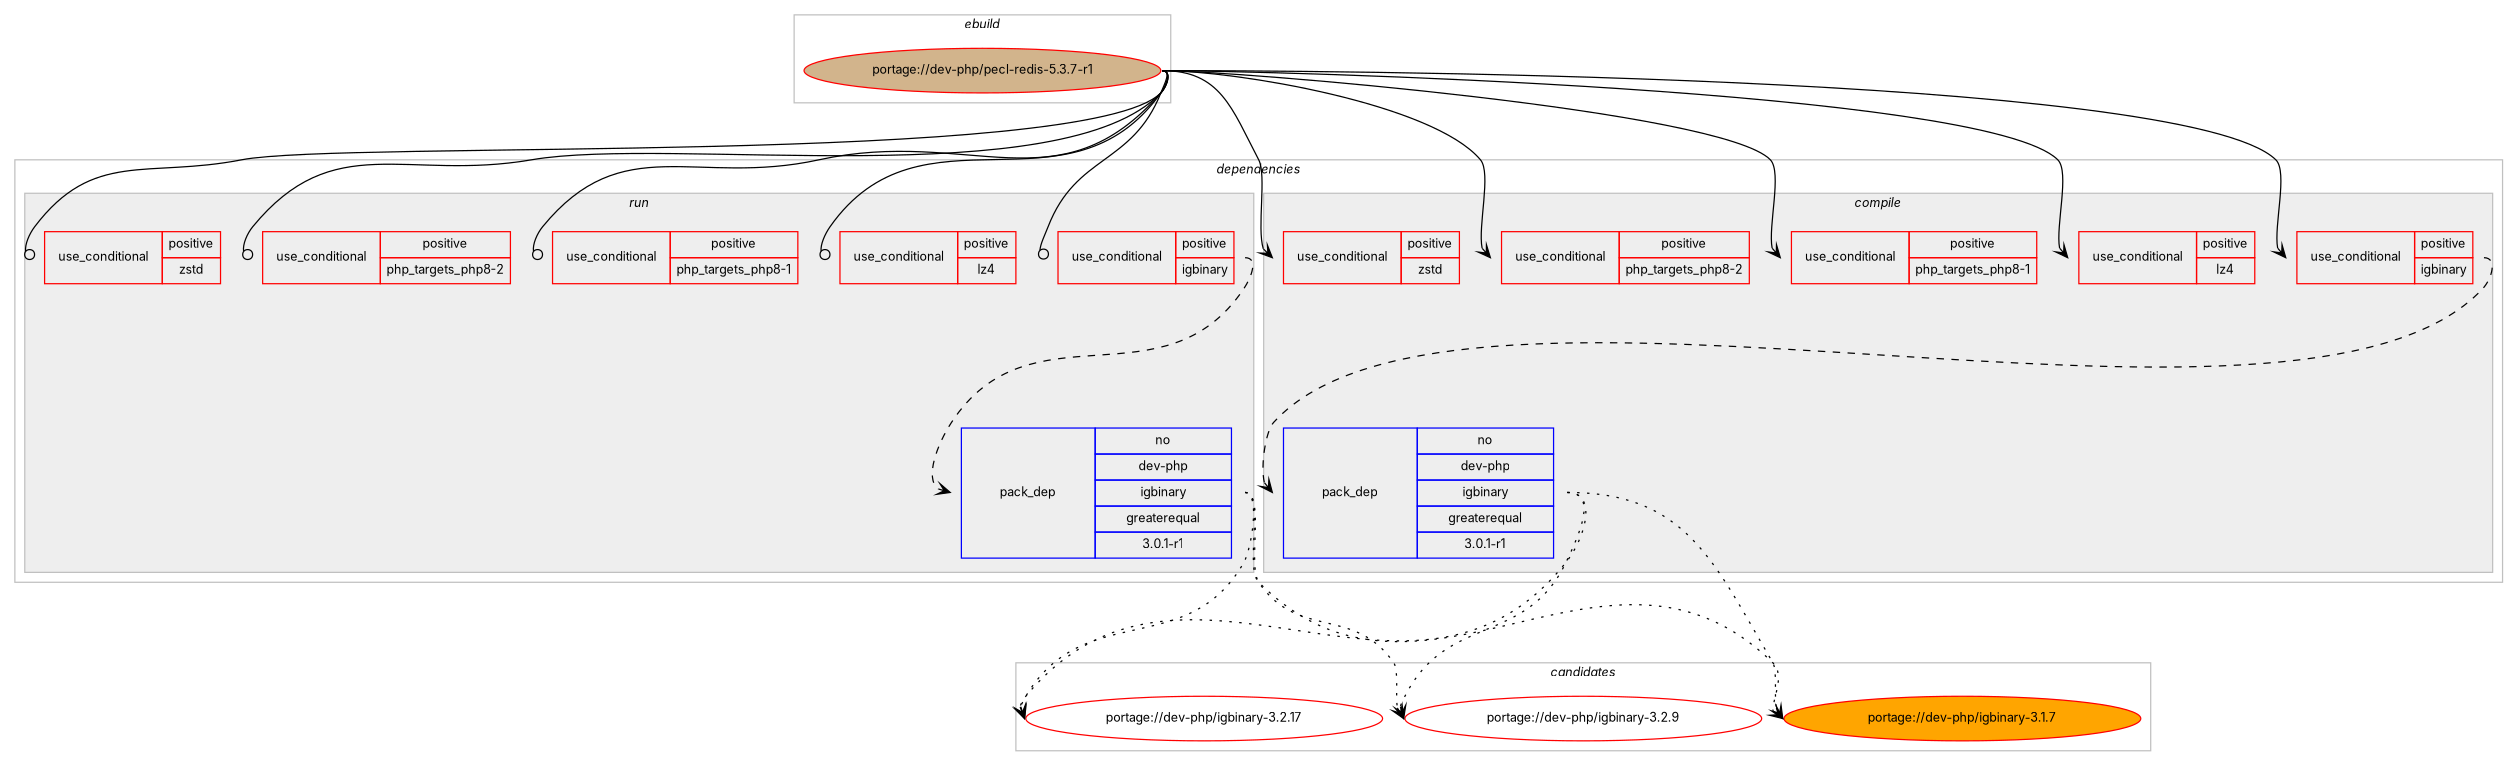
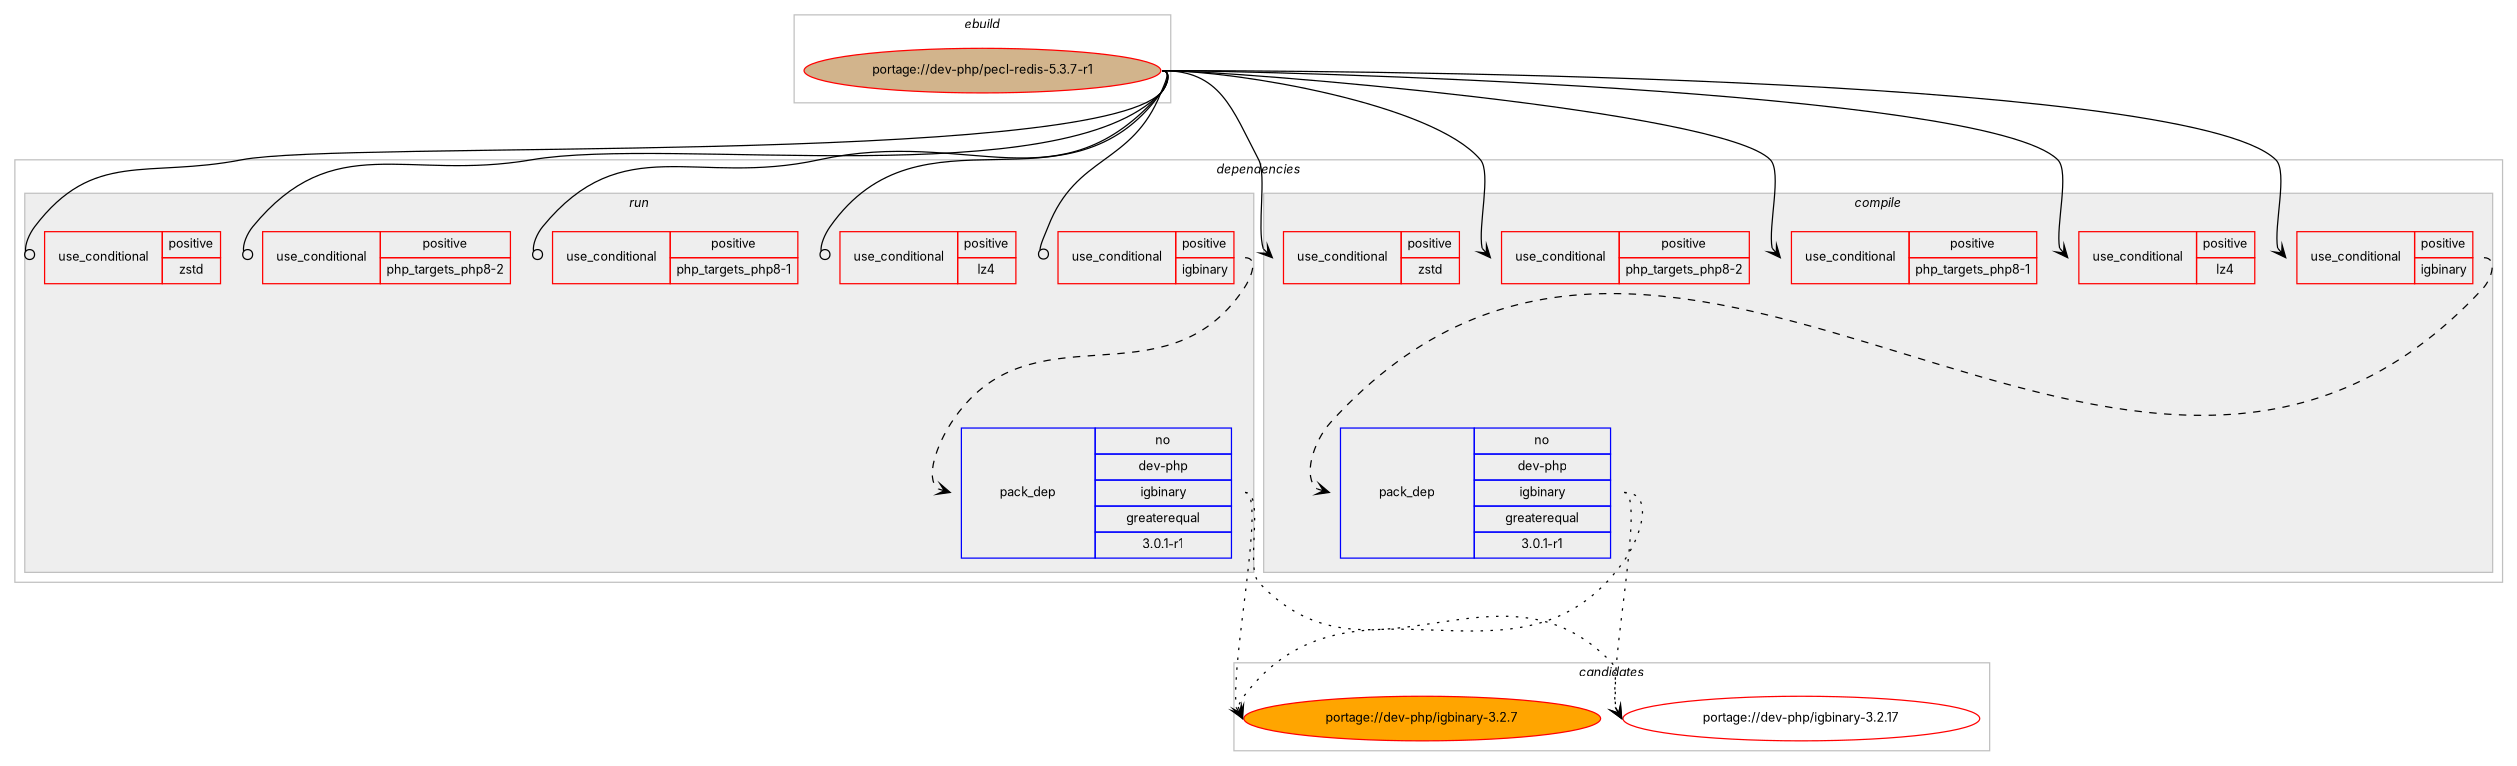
  digraph {
    compound=true
    concentrate=true
    fontname=Inter
    fontsize=10
    newrank=true
    rankdir=TB
    ranksep=1.5
    node [color=red fontname=Inter fontsize=10 shape=none]
    edge [arrowhead=vee fontname=Inter headport=w style=solid tailport=e weight=20]
    n1 [fillcolor=tan label="portage://dev-php/pecl-redis-5.3.7-r1" style=filled width=4 shape=""]
    n2 [color=blue label=<<TABLE BORDER="0" CELLBORDER="1" CELLSPACING="0" CELLPADDING="4" WIDTH="220"><TR><TD ROWSPAN="6" CELLPADDING="30">pack_dep</TD></TR><TR><TD WIDTH="110">no</TD></TR><TR><TD>dev-php</TD></TR><TR><TD>igbinary</TD></TR><TR><TD>greaterequal</TD></TR><TR><TD>3.0.1-r1</TD></TR></TABLE>>]
    n3 [label=<<TABLE BORDER="0" CELLBORDER="1" CELLSPACING="0" CELLPADDING="4"><TR><TD ROWSPAN="3" CELLPADDING="10">use_conditional</TD></TR><TR><TD>positive</TD></TR><TR><TD>igbinary</TD></TR></TABLE>>]
    n4 [label=<<TABLE BORDER="0" CELLBORDER="1" CELLSPACING="0" CELLPADDING="4"><TR><TD ROWSPAN="3" CELLPADDING="10">use_conditional</TD></TR><TR><TD>positive</TD></TR><TR><TD>lz4</TD></TR></TABLE>>]
    n5 [label=<<TABLE BORDER="0" CELLBORDER="1" CELLSPACING="0" CELLPADDING="4"><TR><TD ROWSPAN="3" CELLPADDING="10">use_conditional</TD></TR><TR><TD>positive</TD></TR><TR><TD>php_targets_php8-1</TD></TR></TABLE>>]
    n6 [label=<<TABLE BORDER="0" CELLBORDER="1" CELLSPACING="0" CELLPADDING="4"><TR><TD ROWSPAN="3" CELLPADDING="10">use_conditional</TD></TR><TR><TD>positive</TD></TR><TR><TD>php_targets_php8-2</TD></TR></TABLE>>]
    n7 [label=<<TABLE BORDER="0" CELLBORDER="1" CELLSPACING="0" CELLPADDING="4"><TR><TD ROWSPAN="3" CELLPADDING="10">use_conditional</TD></TR><TR><TD>positive</TD></TR><TR><TD>zstd</TD></TR></TABLE>>]
    n8 [color=blue label=<<TABLE BORDER="0" CELLBORDER="1" CELLSPACING="0" CELLPADDING="4" WIDTH="220"><TR><TD ROWSPAN="6" CELLPADDING="30">pack_dep</TD></TR><TR><TD WIDTH="110">no</TD></TR><TR><TD>dev-php</TD></TR><TR><TD>igbinary</TD></TR><TR><TD>greaterequal</TD></TR><TR><TD>3.0.1-r1</TD></TR></TABLE>>]
    n9 [label=<<TABLE BORDER="0" CELLBORDER="1" CELLSPACING="0" CELLPADDING="4"><TR><TD ROWSPAN="3" CELLPADDING="10">use_conditional</TD></TR><TR><TD>positive</TD></TR><TR><TD>igbinary</TD></TR></TABLE>>]
    n10 [label=<<TABLE BORDER="0" CELLBORDER="1" CELLSPACING="0" CELLPADDING="4"><TR><TD ROWSPAN="3" CELLPADDING="10">use_conditional</TD></TR><TR><TD>positive</TD></TR><TR><TD>lz4</TD></TR></TABLE>>]
    n11 [label=<<TABLE BORDER="0" CELLBORDER="1" CELLSPACING="0" CELLPADDING="4"><TR><TD ROWSPAN="3" CELLPADDING="10">use_conditional</TD></TR><TR><TD>positive</TD></TR><TR><TD>php_targets_php8-1</TD></TR></TABLE>>]
    n12 [label=<<TABLE BORDER="0" CELLBORDER="1" CELLSPACING="0" CELLPADDING="4"><TR><TD ROWSPAN="3" CELLPADDING="10">use_conditional</TD></TR><TR><TD>positive</TD></TR><TR><TD>php_targets_php8-2</TD></TR></TABLE>>]
    n13 [label=<<TABLE BORDER="0" CELLBORDER="1" CELLSPACING="0" CELLPADDING="4"><TR><TD ROWSPAN="3" CELLPADDING="10">use_conditional</TD></TR><TR><TD>positive</TD></TR><TR><TD>zstd</TD></TR></TABLE>>]
    n14 [fillcolor=white label="portage://dev-php/igbinary-3.2.17" style=filled width=4 shape=""]
-   n15 [fillcolor=orange label="portage://dev-php/igbinary-3.1.7" style=filled width=4 shape=""]
-   n16 [fillcolor=white label="portage://dev-php/igbinary-3.2.9" style=filled width=4 shape=""]
+   n15 [fillcolor=orange label="portage://dev-php/igbinary-3.2.7" style=filled width=4 shape=""]
    subgraph cluster_1 {
      color=gray
      label=<<i>ebuild</i>>
      rank=same
      n1
    }
    subgraph cluster_2 {
      color=gray
      label=<<i>dependencies</i>>
      subgraph cluster_3 {
        color=gray
        fillcolor="#eeeeee"
        label=<<i>compile</i>>
        style=filled
        subgraph sub_4 {
          color=gray
          fillcolor="#eeeeee"
          label=<<i>compile</i>>
          style=filled
          n3
          subgraph sub_5 {
            color=gray
            fillcolor="#eeeeee"
            label=<<i>compile</i>>
            style=filled
            n2
          }
        }
        subgraph sub_6 {
          color=gray
          fillcolor="#eeeeee"
          label=<<i>compile</i>>
          style=filled
          n4
        }
        subgraph sub_7 {
          color=gray
          fillcolor="#eeeeee"
          label=<<i>compile</i>>
          style=filled
          n5
        }
        subgraph sub_8 {
          color=gray
          fillcolor="#eeeeee"
          label=<<i>compile</i>>
          style=filled
          n6
        }
        subgraph sub_9 {
          color=gray
          fillcolor="#eeeeee"
          label=<<i>compile</i>>
          style=filled
          n7
        }
      }
      subgraph cluster_10 {
        color=gray
        fillcolor="#eeeeee"
        label=<<i>compile and run</i>>
        style=filled
      }
      subgraph cluster_11 {
        color=gray
        fillcolor="#eeeeee"
        label=<<i>run</i>>
        style=filled
        subgraph sub_12 {
          color=gray
          fillcolor="#eeeeee"
          label=<<i>run</i>>
          style=filled
          n9
          subgraph sub_13 {
            color=gray
            fillcolor="#eeeeee"
            label=<<i>run</i>>
            style=filled
            n8
          }
        }
        subgraph sub_14 {
          color=gray
          fillcolor="#eeeeee"
          label=<<i>run</i>>
          style=filled
          n10
        }
        subgraph sub_15 {
          color=gray
          fillcolor="#eeeeee"
          label=<<i>run</i>>
          style=filled
          n11
        }
        subgraph sub_16 {
          color=gray
          fillcolor="#eeeeee"
          label=<<i>run</i>>
          style=filled
          n12
        }
        subgraph sub_17 {
          color=gray
          fillcolor="#eeeeee"
          label=<<i>run</i>>
          style=filled
          n13
        }
      }
    }
    subgraph cluster_18 {
      color=gray
      label=<<i>candidates</i>>
      rank=same
      subgraph sub_19 {
        color=black
        label=<<i>candidates</i>>
        nodesep=1
        rank=same
        n14
        n15
-       n16
      }
      subgraph sub_20 {
        color=black
        label=<<i>candidates</i>>
        nodesep=1
        rank=same
        n14
        n15
-       n16
      }
    }
    n1 -> n3
    n1 -> n4
    n1 -> n5
    n1 -> n6
    n1 -> n7
    n1 -> n9 [arrowhead=odot]
    n1 -> n10 [arrowhead=odot]
    n1 -> n11 [arrowhead=odot]
    n1 -> n12 [arrowhead=odot]
    n1 -> n13 [arrowhead=odot]
    n2 -> n14 [style=dotted weight=100]
    n2 -> n15 [style=dotted weight=100]
-   n2 -> n16 [style=dotted weight=100]
    n3 -> n2 [style=dashed]
    n8 -> n14 [style=dotted weight=100]
    n8 -> n15 [style=dotted weight=100]
-   n8 -> n16 [style=dotted weight=100]
    n9 -> n8 [style=dashed]
  }
